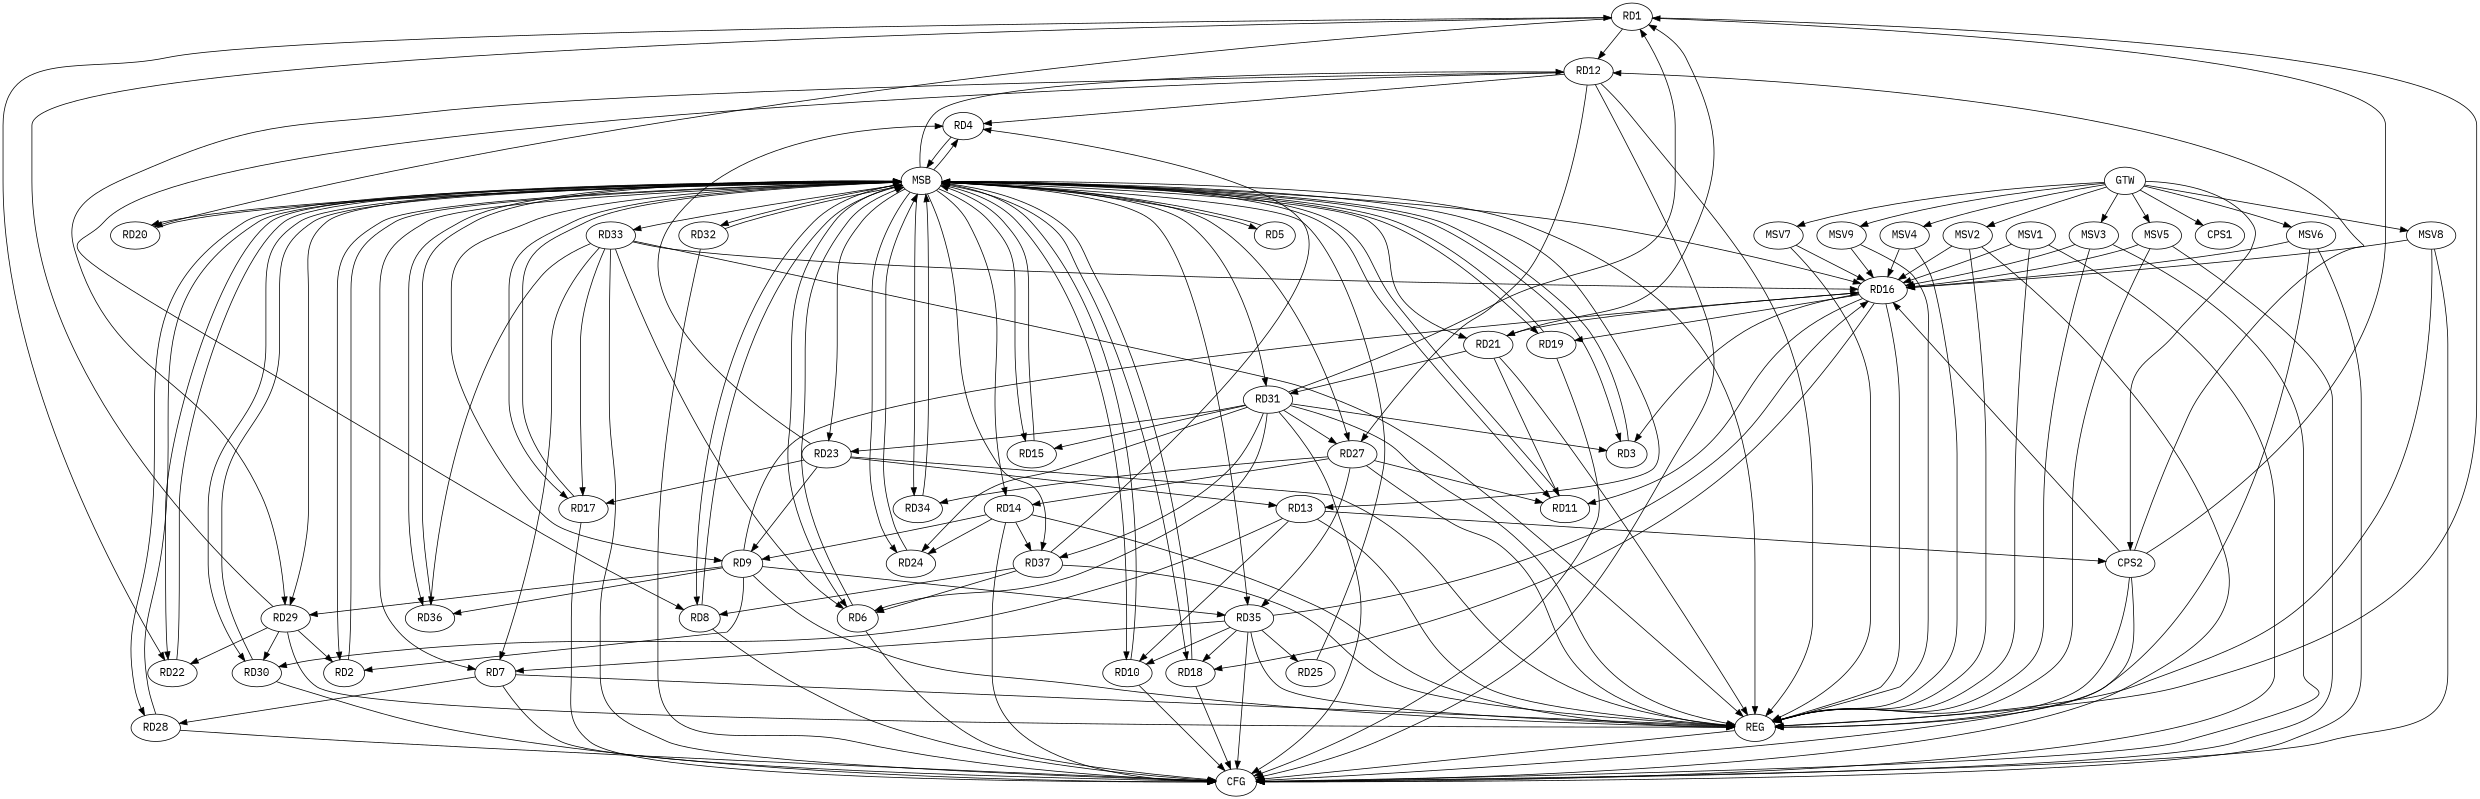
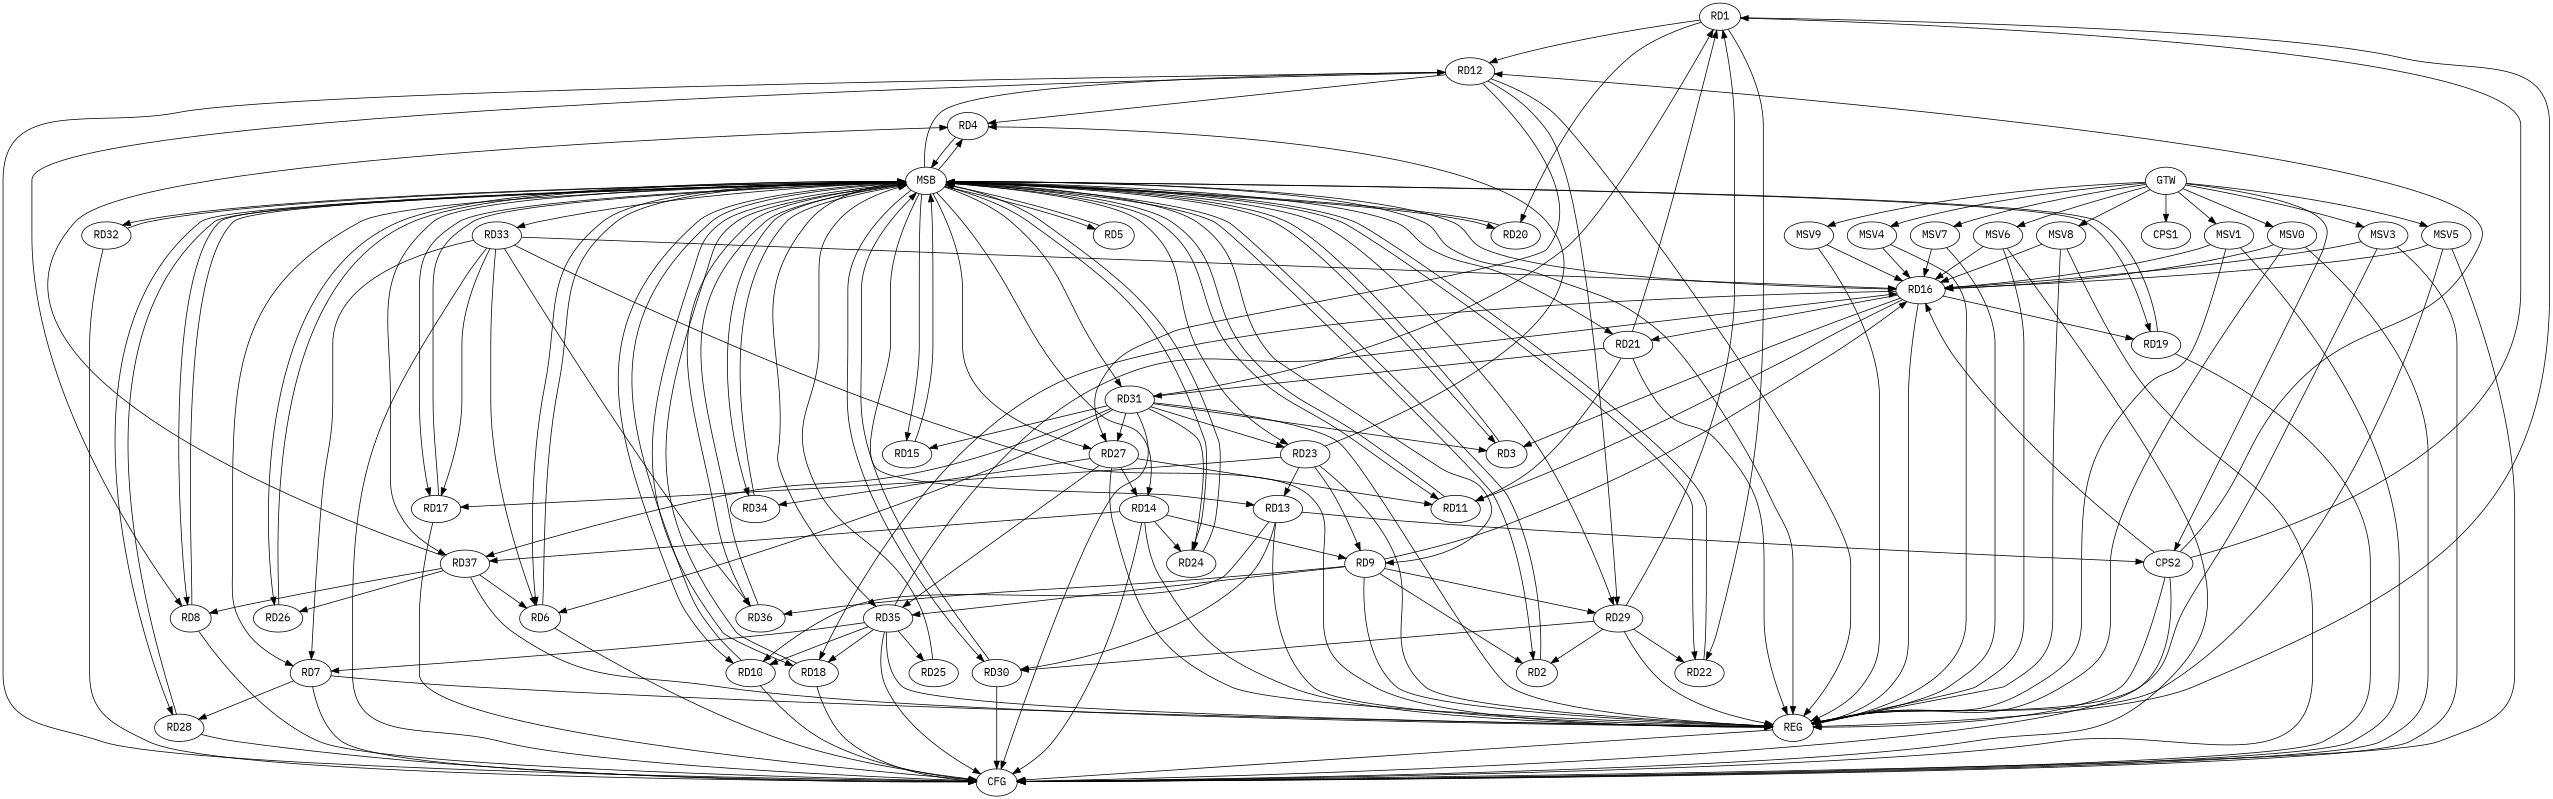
  strict digraph {
    fontname="IBM Plex Mono"
    node [fontname="IBM Plex Mono"]
    edge [fontname="IBM Plex Mono"]
    n1 [label=RD1]
    n2 [label=RD12]
    n3 [label=RD20]
    n4 [label=RD22]
    n5 [label=REG]
    n6 [label=RD4]
    n7 [label=CFG]
    n8 [label=RD8]
    n9 [label=RD29]
    n10 [label=RD27]
    n11 [label=MSB]
    n12 [label=RD2]
    n13 [label=RD3]
    n14 [label=RD5]
    n15 [label=RD6]
    n16 [label=RD7]
    n17 [label=RD28]
    n18 [label=RD9]
    n19 [label=RD16]
    n20 [label=RD35]
    n21 [label=RD36]
    n22 [label=RD10]
    n23 [label=RD11]
    n24 [label=RD13]
    n25 [label=RD30]
    n26 [label=RD14]
    n27 [label=RD24]
    n28 [label=RD37]
    n29 [label=RD15]
    n30 [label=RD18]
    n31 [label=RD19]
    n32 [label=RD21]
    n33 [label=RD17]
    n34 [label=RD31]
    n35 [label=RD23]
+   n36 [label=RD26]
    n37 [label=RD34]
    n38 [label=RD32]
    n39 [label=RD33]
    n40 [label=RD25]
    n41 [label=CPS2]
    n42 [label=CPS1]
    n43 [label=GTW]
    n44 [label=MSV1]
-   n45 [label=MSV2]
+   n45 [label=MSV0]
    n46 [label=MSV3]
    n47 [label=MSV4]
    n48 [label=MSV5]
    n49 [label=MSV6]
    n50 [label=MSV7]
    n51 [label=MSV8]
    n52 [label=MSV9]
    n1 -> n2
    n1 -> n3
    n1 -> n4
    n1 -> n5
    n2 -> n5
    n2 -> n6
    n2 -> n7
    n2 -> n8
    n2 -> n9
    n2 -> n10
    n3 -> n11
    n4 -> n11
    n5 -> n7
    n6 -> n11
    n8 -> n7
    n8 -> n11
    n9 -> n1
    n9 -> n4
    n9 -> n5
    n9 -> n12
    n9 -> n25
    n10 -> n5
    n10 -> n20
    n10 -> n23
    n10 -> n26
    n10 -> n37
    n11 -> n2
    n11 -> n3
    n11 -> n4
    n11 -> n5
    n11 -> n6
    n11 -> n8
    n11 -> n9
    n11 -> n10
    n11 -> n12
    n11 -> n13
    n11 -> n14
    n11 -> n15
    n11 -> n16
    n11 -> n17
    n11 -> n18
    n11 -> n19
    n11 -> n20
    n11 -> n21
    n11 -> n22
    n11 -> n23
    n11 -> n24
    n11 -> n25
    n11 -> n26
    n11 -> n27
    n11 -> n28
    n11 -> n29
    n11 -> n30
    n11 -> n31
    n11 -> n32
    n11 -> n33
    n11 -> n34
    n11 -> n35
+   n11 -> n36
    n11 -> n37
    n11 -> n38
    n11 -> n39
    n12 -> n11
    n13 -> n11
    n14 -> n11
    n15 -> n7
    n15 -> n11
    n16 -> n5
    n16 -> n7
    n16 -> n17
    n17 -> n7
    n17 -> n11
    n18 -> n5
    n18 -> n9
    n18 -> n12
    n18 -> n19
    n18 -> n20
    n18 -> n21
    n19 -> n5
    n19 -> n13
    n19 -> n23
    n19 -> n30
    n19 -> n31
    n19 -> n32
    n20 -> n5
    n20 -> n7
    n20 -> n16
    n20 -> n19
    n20 -> n22
    n20 -> n30
    n20 -> n40
    n21 -> n11
    n22 -> n7
    n22 -> n11
    n23 -> n11
    n24 -> n5
    n24 -> n22
    n24 -> n25
    n24 -> n41
    n25 -> n7
    n25 -> n11
    n26 -> n5
    n26 -> n7
    n26 -> n18
    n26 -> n27
    n26 -> n28
    n27 -> n11
    n28 -> n5
    n28 -> n6
    n28 -> n8
    n28 -> n15
+   n28 -> n36
    n29 -> n11
    n30 -> n7
    n30 -> n11
    n31 -> n7
    n31 -> n11
    n32 -> n1
    n32 -> n5
    n32 -> n23
    n32 -> n34
    n33 -> n7
    n33 -> n11
    n34 -> n1
    n34 -> n5
    n34 -> n7
    n34 -> n10
    n34 -> n13
    n34 -> n15
    n34 -> n27
    n34 -> n28
    n34 -> n29
    n34 -> n35
    n35 -> n5
    n35 -> n6
    n35 -> n18
    n35 -> n24
    n35 -> n33
+   n36 -> n11
    n37 -> n11
    n38 -> n7
    n38 -> n11
    n39 -> n5
    n39 -> n7
    n39 -> n15
    n39 -> n16
    n39 -> n19
    n39 -> n21
    n39 -> n33
    n40 -> n11
    n41 -> n1
    n41 -> n2
    n41 -> n5
    n41 -> n7
    n41 -> n19
    n43 -> n41
    n43 -> n42
+   n43 -> n44
    n43 -> n45
    n43 -> n46
    n43 -> n47
    n43 -> n48
    n43 -> n49
    n43 -> n50
    n43 -> n51
    n43 -> n52
    n44 -> n5
    n44 -> n7
    n44 -> n19
    n45 -> n5
    n45 -> n7
    n45 -> n19
    n46 -> n5
    n46 -> n7
    n46 -> n19
    n47 -> n5
    n47 -> n19
    n48 -> n5
    n48 -> n7
    n48 -> n19
    n49 -> n5
    n49 -> n7
    n49 -> n19
    n50 -> n5
    n50 -> n19
    n51 -> n5
    n51 -> n7
    n51 -> n19
    n52 -> n5
    n52 -> n19
  }
